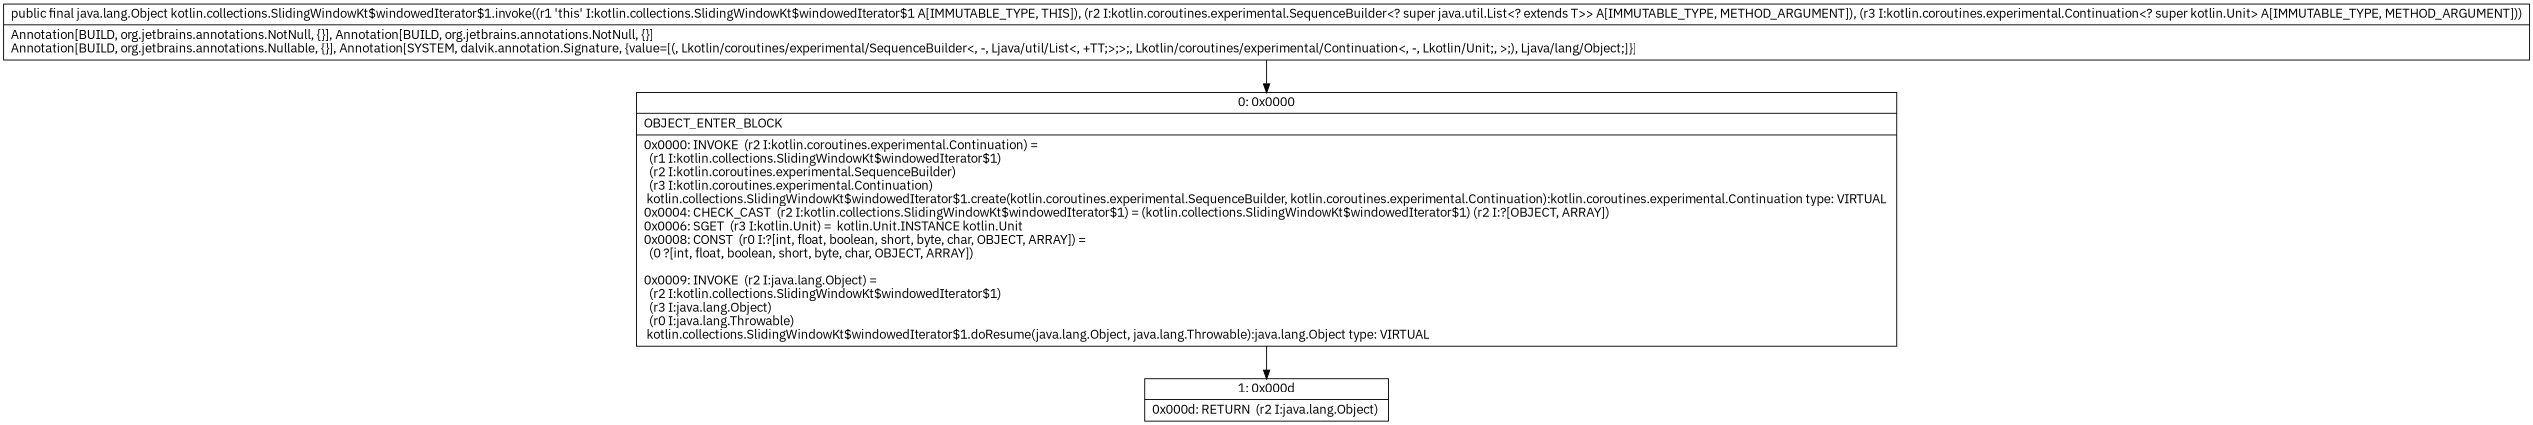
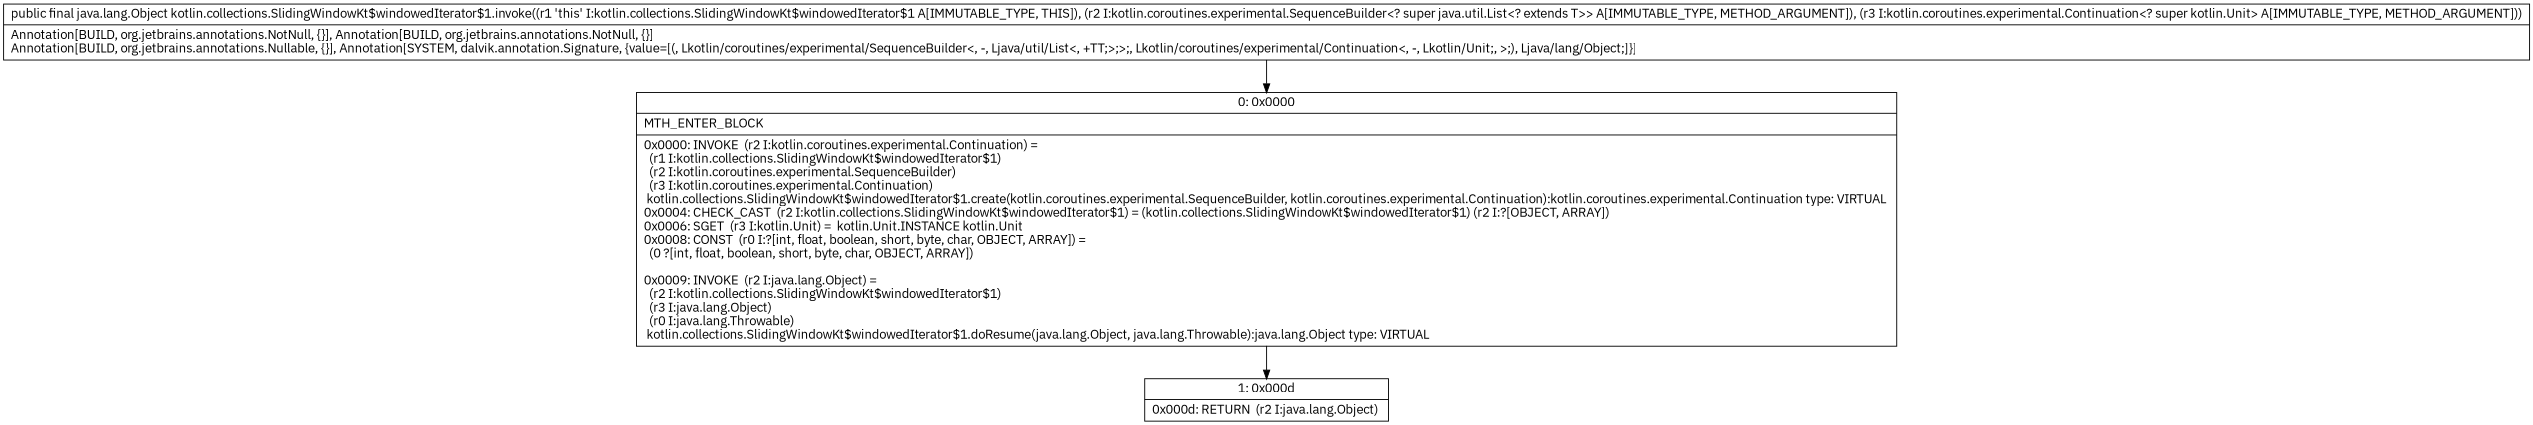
  digraph {
    fontname="IBM Plex Sans"
    node [shape=record fontname="IBM Plex Sans"]
    edge [fontname="IBM Plex Sans"]
-   n1 [label="{0\:\ 0x0000|OBJECT_ENTER_BLOCK\l|0x0000: INVOKE  (r2 I:kotlin.coroutines.experimental.Continuation) = \l  (r1 I:kotlin.collections.SlidingWindowKt$windowedIterator$1)\l  (r2 I:kotlin.coroutines.experimental.SequenceBuilder)\l  (r3 I:kotlin.coroutines.experimental.Continuation)\l kotlin.collections.SlidingWindowKt$windowedIterator$1.create(kotlin.coroutines.experimental.SequenceBuilder, kotlin.coroutines.experimental.Continuation):kotlin.coroutines.experimental.Continuation type: VIRTUAL \l0x0004: CHECK_CAST  (r2 I:kotlin.collections.SlidingWindowKt$windowedIterator$1) = (kotlin.collections.SlidingWindowKt$windowedIterator$1) (r2 I:?[OBJECT, ARRAY]) \l0x0006: SGET  (r3 I:kotlin.Unit) =  kotlin.Unit.INSTANCE kotlin.Unit \l0x0008: CONST  (r0 I:?[int, float, boolean, short, byte, char, OBJECT, ARRAY]) = \l  (0 ?[int, float, boolean, short, byte, char, OBJECT, ARRAY])\l \l0x0009: INVOKE  (r2 I:java.lang.Object) = \l  (r2 I:kotlin.collections.SlidingWindowKt$windowedIterator$1)\l  (r3 I:java.lang.Object)\l  (r0 I:java.lang.Throwable)\l kotlin.collections.SlidingWindowKt$windowedIterator$1.doResume(java.lang.Object, java.lang.Throwable):java.lang.Object type: VIRTUAL \l}"]
+   n1 [label="{0\:\ 0x0000|MTH_ENTER_BLOCK\l|0x0000: INVOKE  (r2 I:kotlin.coroutines.experimental.Continuation) = \l  (r1 I:kotlin.collections.SlidingWindowKt$windowedIterator$1)\l  (r2 I:kotlin.coroutines.experimental.SequenceBuilder)\l  (r3 I:kotlin.coroutines.experimental.Continuation)\l kotlin.collections.SlidingWindowKt$windowedIterator$1.create(kotlin.coroutines.experimental.SequenceBuilder, kotlin.coroutines.experimental.Continuation):kotlin.coroutines.experimental.Continuation type: VIRTUAL \l0x0004: CHECK_CAST  (r2 I:kotlin.collections.SlidingWindowKt$windowedIterator$1) = (kotlin.collections.SlidingWindowKt$windowedIterator$1) (r2 I:?[OBJECT, ARRAY]) \l0x0006: SGET  (r3 I:kotlin.Unit) =  kotlin.Unit.INSTANCE kotlin.Unit \l0x0008: CONST  (r0 I:?[int, float, boolean, short, byte, char, OBJECT, ARRAY]) = \l  (0 ?[int, float, boolean, short, byte, char, OBJECT, ARRAY])\l \l0x0009: INVOKE  (r2 I:java.lang.Object) = \l  (r2 I:kotlin.collections.SlidingWindowKt$windowedIterator$1)\l  (r3 I:java.lang.Object)\l  (r0 I:java.lang.Throwable)\l kotlin.collections.SlidingWindowKt$windowedIterator$1.doResume(java.lang.Object, java.lang.Throwable):java.lang.Object type: VIRTUAL \l}"]
    n2 [label="{1\:\ 0x000d|0x000d: RETURN  (r2 I:java.lang.Object) \l}"]
    n3 [label="{public final java.lang.Object kotlin.collections.SlidingWindowKt$windowedIterator$1.invoke((r1 'this' I:kotlin.collections.SlidingWindowKt$windowedIterator$1 A[IMMUTABLE_TYPE, THIS]), (r2 I:kotlin.coroutines.experimental.SequenceBuilder\<? super java.util.List\<? extends T\>\> A[IMMUTABLE_TYPE, METHOD_ARGUMENT]), (r3 I:kotlin.coroutines.experimental.Continuation\<? super kotlin.Unit\> A[IMMUTABLE_TYPE, METHOD_ARGUMENT]))  | Annotation[BUILD, org.jetbrains.annotations.NotNull, \{\}], Annotation[BUILD, org.jetbrains.annotations.NotNull, \{\}]\lAnnotation[BUILD, org.jetbrains.annotations.Nullable, \{\}], Annotation[SYSTEM, dalvik.annotation.Signature, \{value=[(, Lkotlin\/coroutines\/experimental\/SequenceBuilder\<, \-, Ljava\/util\/List\<, +TT;\>;\>;, Lkotlin\/coroutines\/experimental\/Continuation\<, \-, Lkotlin\/Unit;, \>;), Ljava\/lang\/Object;]\}]\l}"]
    n1 -> n2
    n3 -> n1
  }
